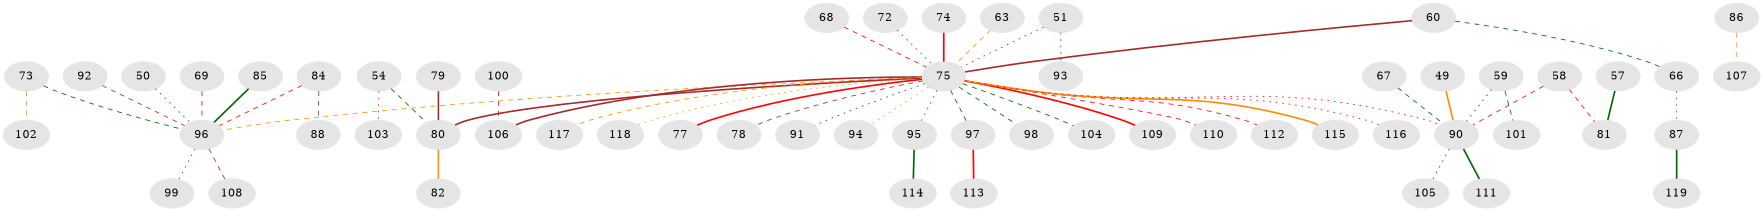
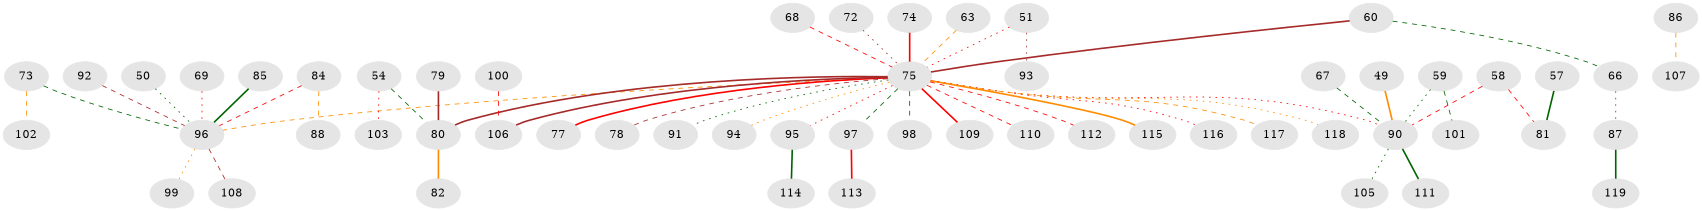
  graph {
    node [color=gray90 style=filled]
    edge [color=darkgreen style=dashed]
    90 [super="+37+53+40"]
    105
    111
    49
    96 [super="+36+35+62+73+48+43+83"]
    99
    108
    50
    51 [super="+29"]
    75 [super="+34+32+61+39+65+46+47+56+28+33+41"]
    93
    80 [super="+70+45"]
    77
    78
    91
    94
    95
    97
    98
-   104
    106 [super="+64"]
    109
    110
    112 [super="+10+20+27+31+55+71"]
    115
    116
    117
    118
    82
    54
    103
    57
    81
    58
    59
    101
    60
    66
    87
    63
    119
    67
    68
    69
    72
    74
    114
    113
    n49 [label=73]
    102
    79
    84
    88
    85
    86
    107
    92
    100
    90 -- 105 [style=dotted]
    90 -- 111 [style=bold]
    49 -- 90 [color=darkorange style=bold]
-   96 -- 99 [color=brown style=dotted]
+   96 -- 99 [color=darkorange style=dotted]
    96 -- 108 [color=brown]
    50 -- 96 [style=dotted]
    51 -- 75 [color=red style=dotted]
    51 -- 93 [color=brown style=dotted]
    75 -- 90 [color=red style=dotted]
    75 -- 96 [color=darkorange]
    75 -- 80 [color=brown style=bold]
    75 -- 77 [color=red style=bold]
    75 -- 78 [color=brown]
    75 -- 91 [style=dotted]
    75 -- 94 [color=darkorange style=dotted]
    75 -- 95 [color=red style=dotted]
    75 -- 97
    75 -- 98
-   75 -- 104
    75 -- 106 [color=brown style=bold]
    75 -- 109 [color=red style=bold]
    75 -- 110 [color=red]
    75 -- 112 [color=red]
    75 -- 115 [color=darkorange style=bold]
    75 -- 116 [color=red style=dotted]
    75 -- 117 [color=darkorange]
    75 -- 118 [color=darkorange style=dotted]
    80 -- 82 [color=darkorange style=bold]
    95 -- 114 [style=bold]
    97 -- 113 [color=red style=bold]
    54 -- 80
    54 -- 103 [color=red style=dotted]
    57 -- 81 [style=bold]
    58 -- 90 [color=red]
    58 -- 81 [color=red]
    59 -- 90 [style=dotted]
    59 -- 101
    60 -- 75 [color=brown style=bold]
    60 -- 66
    66 -- 87 [color=brown style=dotted]
    87 -- 119 [style=bold]
    63 -- 75 [color=darkorange]
    67 -- 90
    68 -- 75 [color=red]
-   69 -- 96 [color=red]
+   69 -- 96 [color=red style=dotted]
    72 -- 75 [color=brown style=dotted]
    74 -- 75 [color=red style=bold]
    n49 -- 96
    n49 -- 102 [color=darkorange]
    79 -- 80 [color=brown style=bold]
    84 -- 96 [color=red]
-   84 -- 88 [color=brown]
+   84 -- 88 [color=darkorange]
    85 -- 96 [style=bold]
    86 -- 107 [color=darkorange]
    92 -- 96 [color=brown]
    100 -- 106 [color=red]
  }
